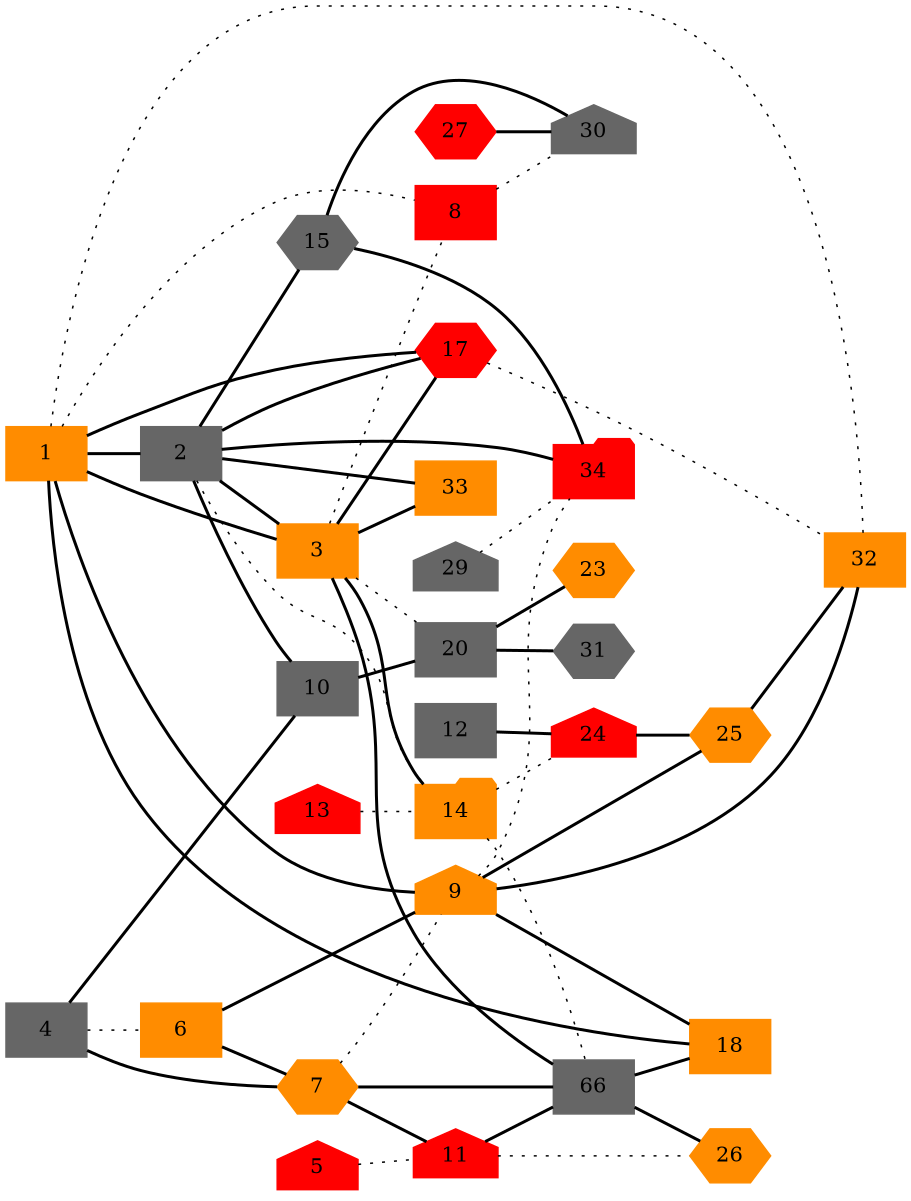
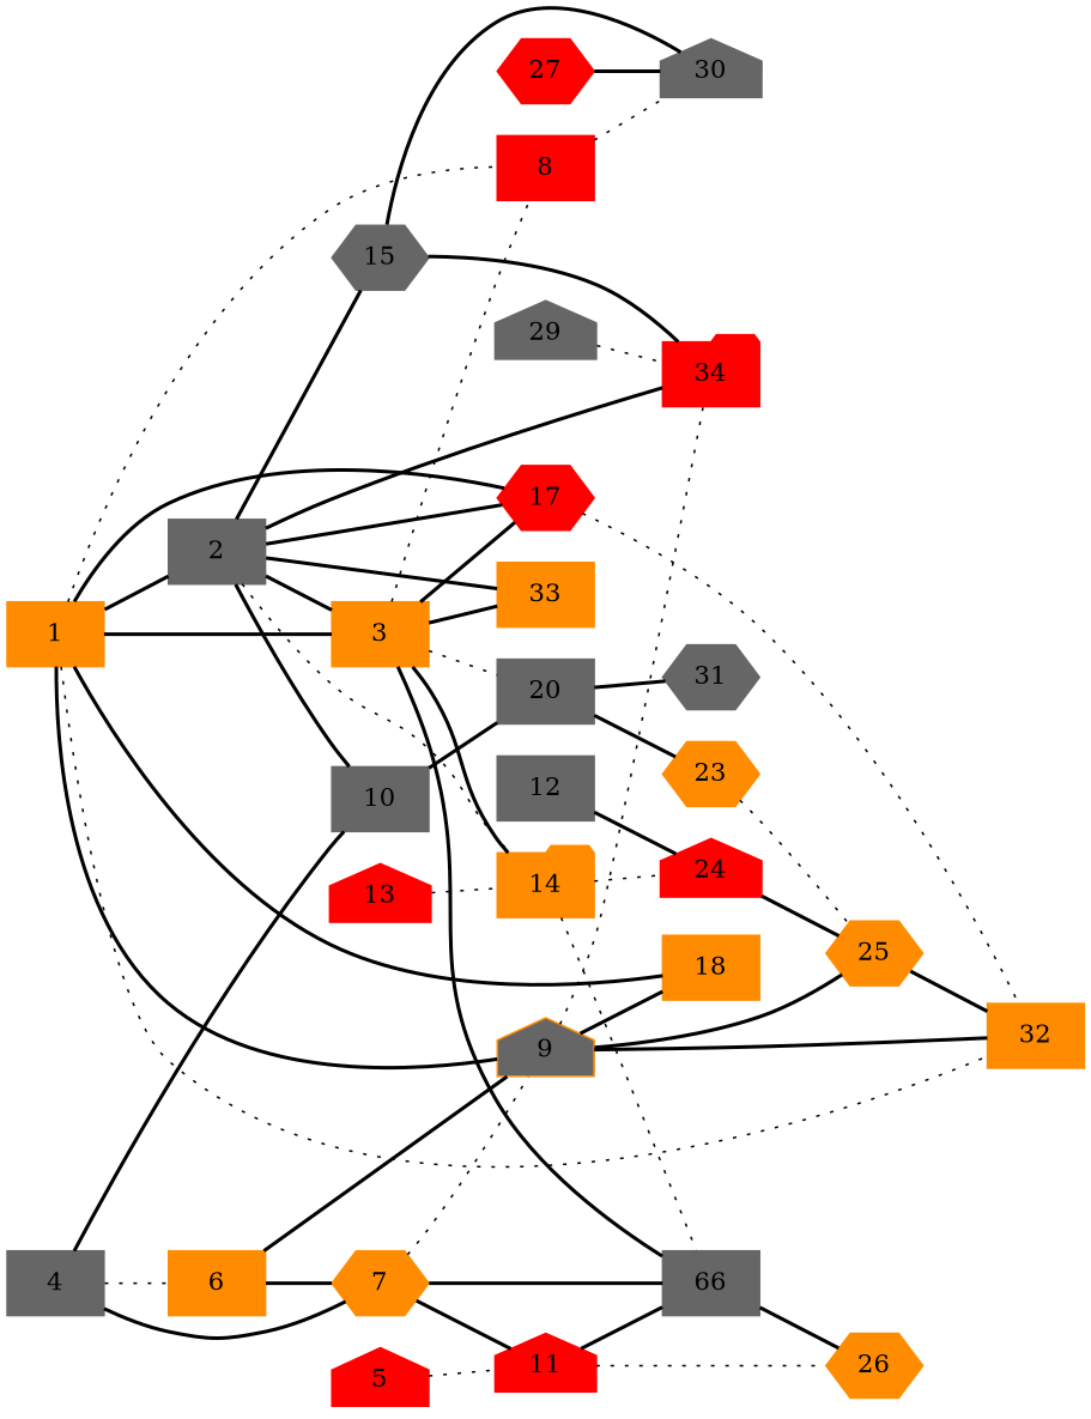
  graph {
    rankdir=LR
    node [color=darkorange shape=box style=filled]
    edge [style=bold weight=1.0]
    2 [color=gray40]
    1
    3
    8 [color=red]
-   9 [shape=house]
+   9 [shape=house fillcolor=gray40]
    17 [color=red shape=hexagon]
    18
    32
    10 [color=gray40]
    14 [shape=folder]
    15 [color=gray40 shape=hexagon]
    33
    34 [color=red shape=folder]
    n14 [color=gray40 label=66]
    20 [color=gray40]
    30 [color=gray40 shape=house]
    25 [shape=hexagon]
    24 [color=red shape=house]
    26 [shape=hexagon]
    23 [shape=hexagon]
    31 [color=gray40 shape=hexagon]
    4 [color=gray40]
    6
    7 [shape=hexagon]
    11 [color=red shape=house]
    5 [color=red shape=house]
    12 [color=gray40]
    13 [color=red shape=house]
    27 [color=red shape=hexagon]
    29 [color=gray40 shape=house]
    2 -- 3
    2 -- 17
    2 -- 10
    2 -- 14 [style=dotted]
    2 -- 15 [weight=2.0]
    2 -- 33
    2 -- 34
    1 -- 2
    1 -- 3
    1 -- 8 [style=dotted]
    1 -- 9
    1 -- 17
    1 -- 18
    1 -- 32 [style=dotted]
    3 -- 8 [style=dotted]
    3 -- 17
    3 -- 14
    3 -- 33
    3 -- n14
    3 -- 20 [style=dotted]
    8 -- 30 [style=dotted]
    9 -- 18
    9 -- 32
    9 -- 34 [style=dotted]
    9 -- 25
    17 -- 32 [style=dotted]
    10 -- 20
    14 -- n14 [style=dotted]
    14 -- 24 [style=dotted]
    15 -- 34
    15 -- 30
-   n14 -- 18 [weight=2.0]
    n14 -- 26
    20 -- 23
    20 -- 31
    25 -- 32
    24 -- 25
+   23 -- 25 [style=dotted]
    4 -- 10
    4 -- 6 [style=dotted]
    4 -- 7
    6 -- 9
    6 -- 7
    7 -- 9 [style=dotted]
    7 -- n14 [weight=2.0]
    7 -- 11
    11 -- n14
    11 -- 26 [style=dotted weight=2.0]
    5 -- 11 [style=dotted]
    12 -- 24
    13 -- 14 [style=dotted]
    27 -- 30
    29 -- 34 [style=dotted]
  }
